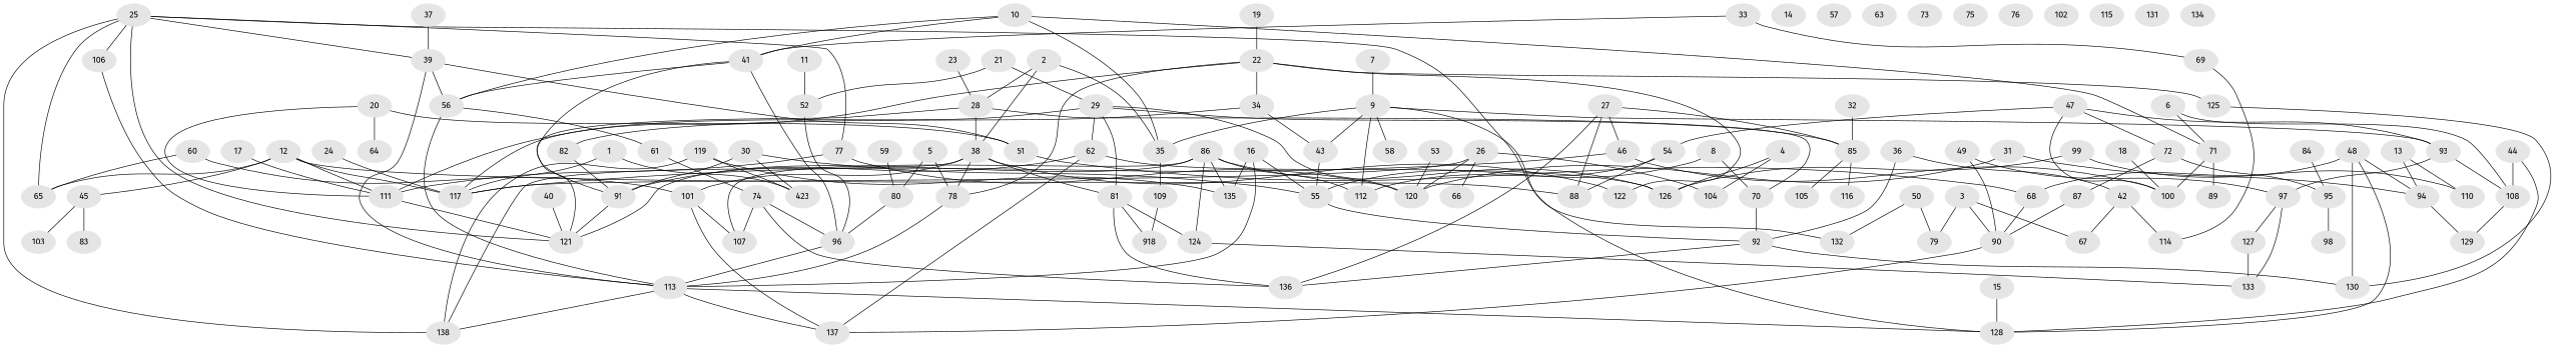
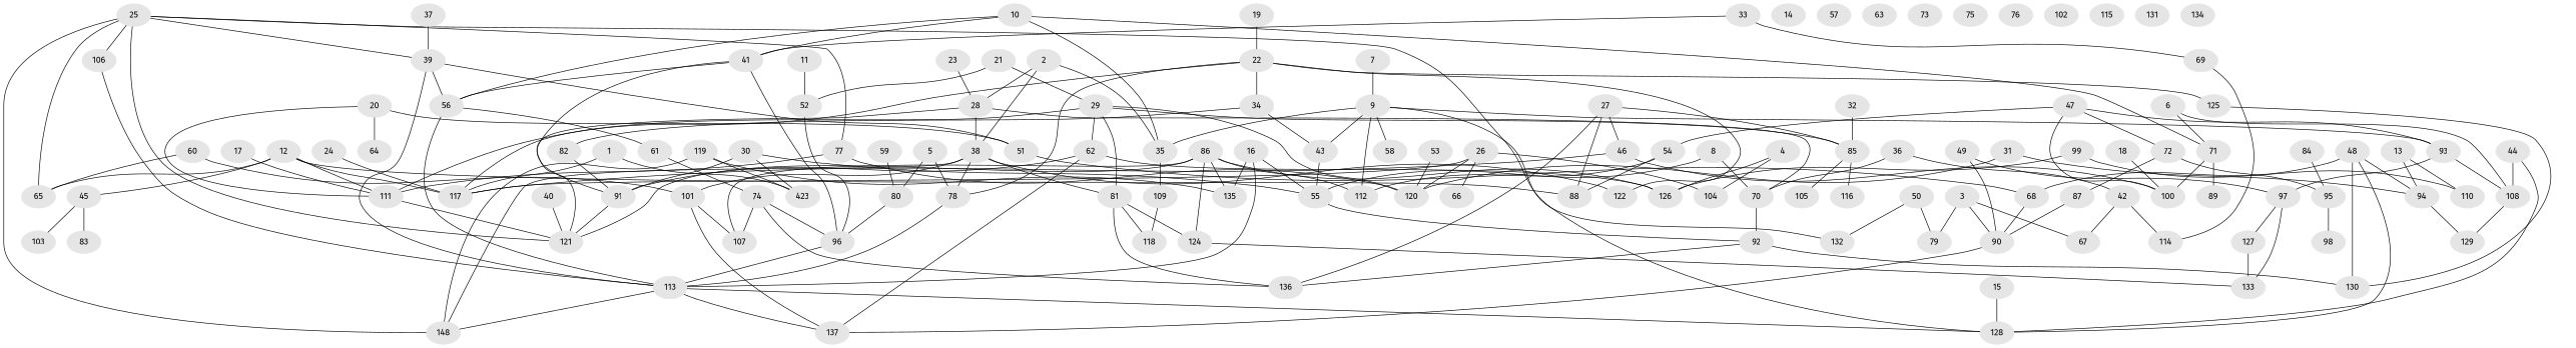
  graph {
    fontname="Fira Sans"
    node [color=gray90 fontname="Fira Sans" style=filled]
    edge [fontname="Fira Sans"]
    1
    117
    n3 [label=423]
    2
    28
    35
    38
    70
    121
    109
    78
    122
-   138
+   138 [label=148]
    81
    101
    3
    67
    79
    90
    137
    4
    104
    126
    5
    80
    113
    96
    6
    71
    108
    100
    89
    129
    7
    9
    43
    58
    93
    112
    132
    8
    55
    92
    97
    10
    41
    56
    91
    61
    11
    52
    12
    45
    65
    88
    111
    83
    103
    13
    94
    110
    14
    15
    128
    16
    135
    17
    18
    19
    22
    34
    125
    20
    51
    64
    68
    21
    29
    120
    85
    62
    82
    130
    23
    24
    25
    39
    77
    106
    26
    66
    27
    46
    136
    105
    116
-   118 [label=918]
+   118
    124
    30
    31
    32
    33
    69
    114
    36
    42
    37
    107
    40
    44
    47
    54
    72
    87
    95
    48
    49
    127
    133
    50
    53
    74
    57
    59
    60
    63
    98
    73
    75
    76
    84
    86
    99
    102
    115
    119
    131
    134
    1 -- 117
    1 -- n3
    2 -- 28
    2 -- 35
    2 -- 38
    28 -- 38
    28 -- 70
    28 -- 121
    35 -- 109
    38 -- 78
    38 -- 122
    38 -- 138
    38 -- 81
    38 -- 101
    70 -- 92
    109 -- 118
    78 -- 113
    81 -- 136
    81 -- 118
    81 -- 124
    101 -- 137
    101 -- 107
    3 -- 67
    3 -- 79
    3 -- 90
    90 -- 137
    4 -- 104
    4 -- 126
    5 -- 78
    5 -- 80
    80 -- 96
    113 -- 138
    113 -- 137
    113 -- 128
    96 -- 113
    6 -- 71
    6 -- 108
    71 -- 100
    71 -- 89
    108 -- 129
    7 -- 9
    9 -- 35
    9 -- 43
    9 -- 58
    9 -- 93
    9 -- 112
    9 -- 132
    43 -- 55
    93 -- 108
    93 -- 97
    8 -- 70
    8 -- 55
    55 -- 92
    92 -- 130
    92 -- 136
    97 -- 127
    97 -- 133
    10 -- 35
    10 -- 71
    10 -- 41
    10 -- 56
    41 -- 96
    41 -- 56
    41 -- 91
    56 -- 113
    56 -- 61
    91 -- 121
    61 -- 74
    11 -- 52
    52 -- 96
    12 -- 117
    12 -- 45
    12 -- 65
    12 -- 88
    12 -- 111
    45 -- 83
    45 -- 103
    111 -- 121
    13 -- 94
    13 -- 110
    94 -- 129
    15 -- 128
    16 -- 113
    16 -- 55
    16 -- 135
    17 -- 111
    18 -- 100
    19 -- 22
    22 -- 78
    22 -- 122
    22 -- 111
    22 -- 34
    22 -- 125
    34 -- 43
    34 -- 82
    125 -- 130
    20 -- 111
    20 -- 51
    20 -- 64
    51 -- 68
    68 -- 90
    21 -- 52
    21 -- 29
    29 -- 117
    29 -- 81
    29 -- 120
    29 -- 85
    29 -- 62
    85 -- 105
    85 -- 116
    62 -- 137
    62 -- 126
    62 -- 91
    82 -- 91
    23 -- 28
    24 -- 117
    25 -- 121
    25 -- 138
    25 -- 65
    25 -- 128
    25 -- 39
    25 -- 77
    25 -- 106
    39 -- 113
    39 -- 56
    39 -- 51
    77 -- 111
    77 -- 120
    106 -- 113
    26 -- 117
    26 -- 104
    26 -- 120
    26 -- 66
    27 -- 88
    27 -- 85
    27 -- 46
    27 -- 136
    46 -- 117
    46 -- 100
    124 -- 133
    30 -- n3
    30 -- 55
    30 -- 91
    31 -- 94
    31 -- 120
    32 -- 85
    33 -- 41
    33 -- 69
    69 -- 114
-   36 -- 92
+   36 -- 70
    36 -- 42
    42 -- 67
    42 -- 114
    37 -- 39
    40 -- 121
    44 -- 108
    44 -- 128
    47 -- 100
    47 -- 93
    47 -- 54
    47 -- 72
    54 -- 112
    54 -- 88
    72 -- 87
    72 -- 95
    87 -- 90
    95 -- 98
    48 -- 94
    48 -- 128
    48 -- 68
    48 -- 130
    49 -- 90
    49 -- 97
    127 -- 133
    50 -- 79
    50 -- 132
    53 -- 120
    74 -- 96
    74 -- 136
    74 -- 107
    59 -- 80
    60 -- 101
    60 -- 65
    84 -- 95
    86 -- 121
    86 -- 126
    86 -- 112
    86 -- 135
    86 -- 124
    86 -- 107
    99 -- 126
    99 -- 110
    119 -- n3
    119 -- 138
    119 -- 135
  }
